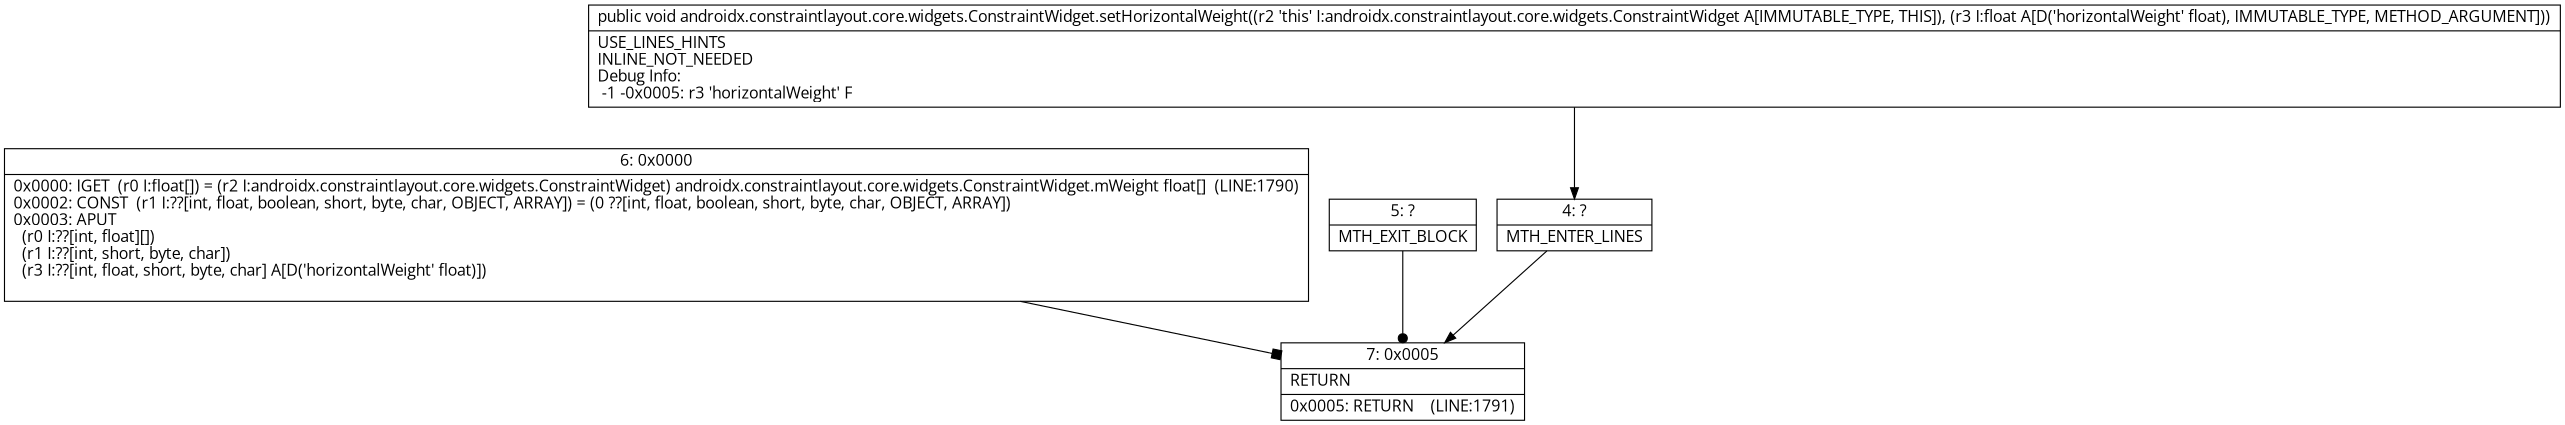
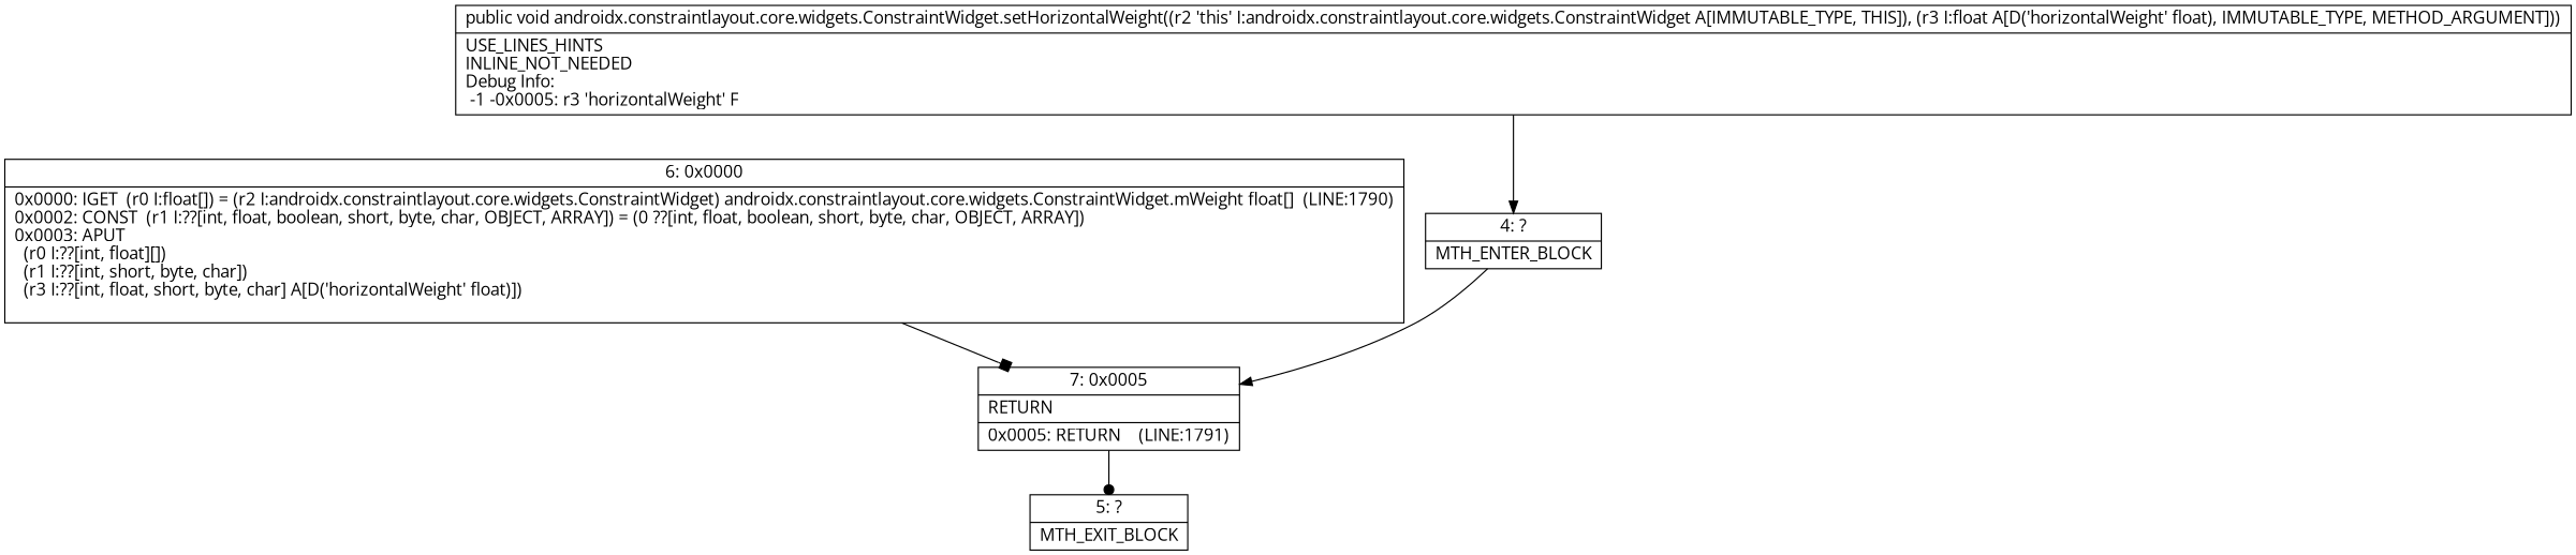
  digraph {
    fontname="Open Sans"
    node [fontname="Open Sans" shape=record]
    edge [arrowhead=normal fontname="Open Sans"]
-   n1 [label="{4\:\ ?|MTH_ENTER_LINES\l}"]
+   n1 [label="{4\:\ ?|MTH_ENTER_BLOCK\l}"]
    n2 [label="{7\:\ 0x0005|RETURN\l|0x0005: RETURN    (LINE:1791)\l}"]
    n3 [label="{6\:\ 0x0000|0x0000: IGET  (r0 I:float[]) = (r2 I:androidx.constraintlayout.core.widgets.ConstraintWidget) androidx.constraintlayout.core.widgets.ConstraintWidget.mWeight float[]  (LINE:1790)\l0x0002: CONST  (r1 I:??[int, float, boolean, short, byte, char, OBJECT, ARRAY]) = (0 ??[int, float, boolean, short, byte, char, OBJECT, ARRAY]) \l0x0003: APUT  \l  (r0 I:??[int, float][])\l  (r1 I:??[int, short, byte, char])\l  (r3 I:??[int, float, short, byte, char] A[D('horizontalWeight' float)])\l \l}"]
    n4 [label="{5\:\ ?|MTH_EXIT_BLOCK\l}"]
    n5 [label="{public void androidx.constraintlayout.core.widgets.ConstraintWidget.setHorizontalWeight((r2 'this' I:androidx.constraintlayout.core.widgets.ConstraintWidget A[IMMUTABLE_TYPE, THIS]), (r3 I:float A[D('horizontalWeight' float), IMMUTABLE_TYPE, METHOD_ARGUMENT]))  | USE_LINES_HINTS\lINLINE_NOT_NEEDED\lDebug Info:\l  \-1 \-0x0005: r3 'horizontalWeight' F\l}"]
    n1 -> n2
-   n4 -> n2 [arrowhead=dot]
+   n2 -> n4 [arrowhead=dot]
    n3 -> n2 [arrowhead=box]
    n5 -> n1
  }
